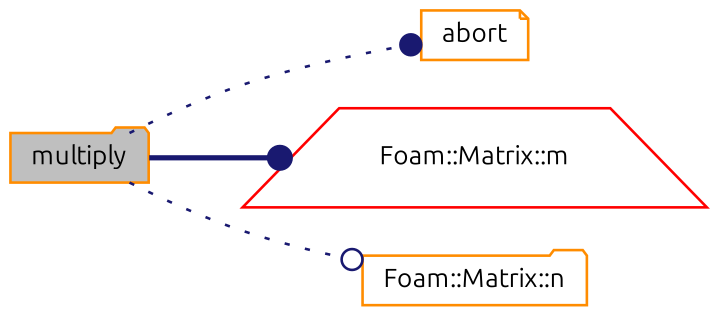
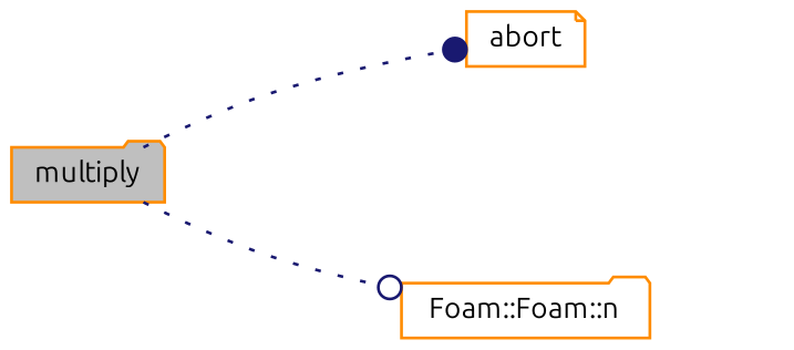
  digraph {
    fontname=Ubuntu
    rankdir=LR
    node [color=darkorange fontname=Ubuntu fontsize=10 shape=folder]
    edge [arrowhead=dot color=midnightblue fontname=Ubuntu fontsize=10 labelfontname=FreeSans labelfontsize=10 style=dotted]
    n1 [fillcolor=grey75 fontcolor=black height=0.2 label=multiply style=filled width=0.4]
    n2 [height=0.2 label=abort shape=note width=0.4]
-   n3 [color=red height=0.2 label="Foam::Matrix::m" shape=trapezium width=0.4]
-   n4 [height=0.2 label="Foam::Matrix::n" width=0.4]
+   n4 [height=0.2 label="Foam::Foam::n" width=0.4]
    n1 -> n2
-   n1 -> n3 [style=bold]
    n1 -> n4 [arrowhead=odot]
  }
